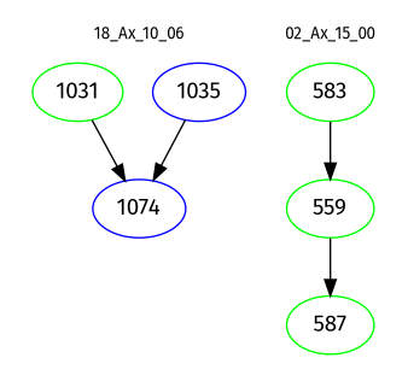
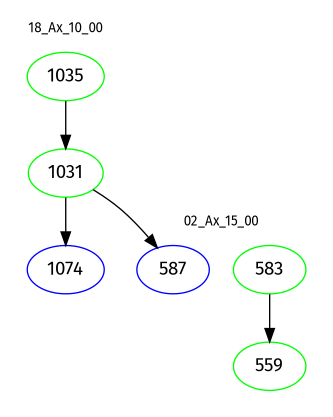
  digraph {
    fontname="Fira Sans"
    node [color=blue fontname="Fira Sans"]
    edge [color=black fontname="Fira Sans"]
-   n1 [label=1035]
+   n1 [color=green label=1035]
    n2 [color=green label=1031]
    n3 [label=1074]
    n4 [color=green label=583]
    n5 [color=green label=559]
-   n6 [color=green label=587]
+   n6 [label=587]
    subgraph cluster_1 {
      color=white
      fontsize=10
-     label="18_Ax_10_06"
+     label="18_Ax_10_00"
      n1
      n2
      n3
    }
    subgraph cluster_2 {
      color=white
      fontsize=10
      label="02_Ax_15_00"
      n4
      n5
      n6
    }
-   n1 -> n3
+   n1 -> n2
    n2 -> n3
    n4 -> n5
-   n5 -> n6
+   n2 -> n6
  }
